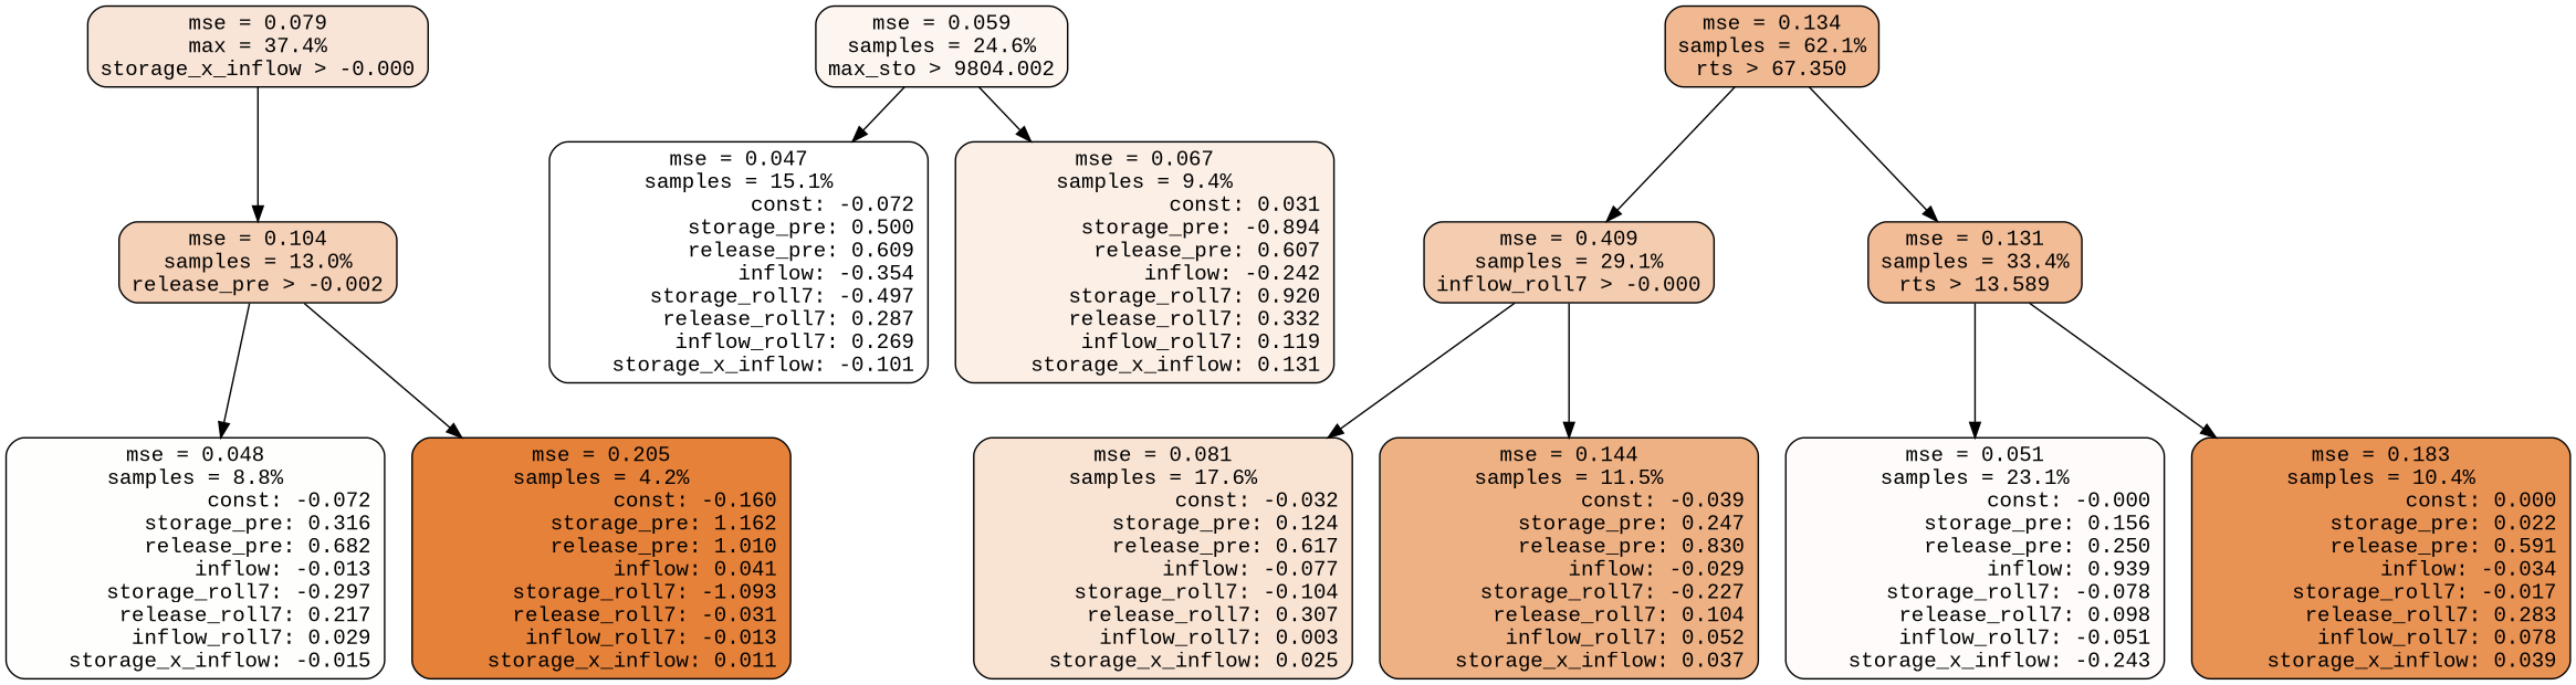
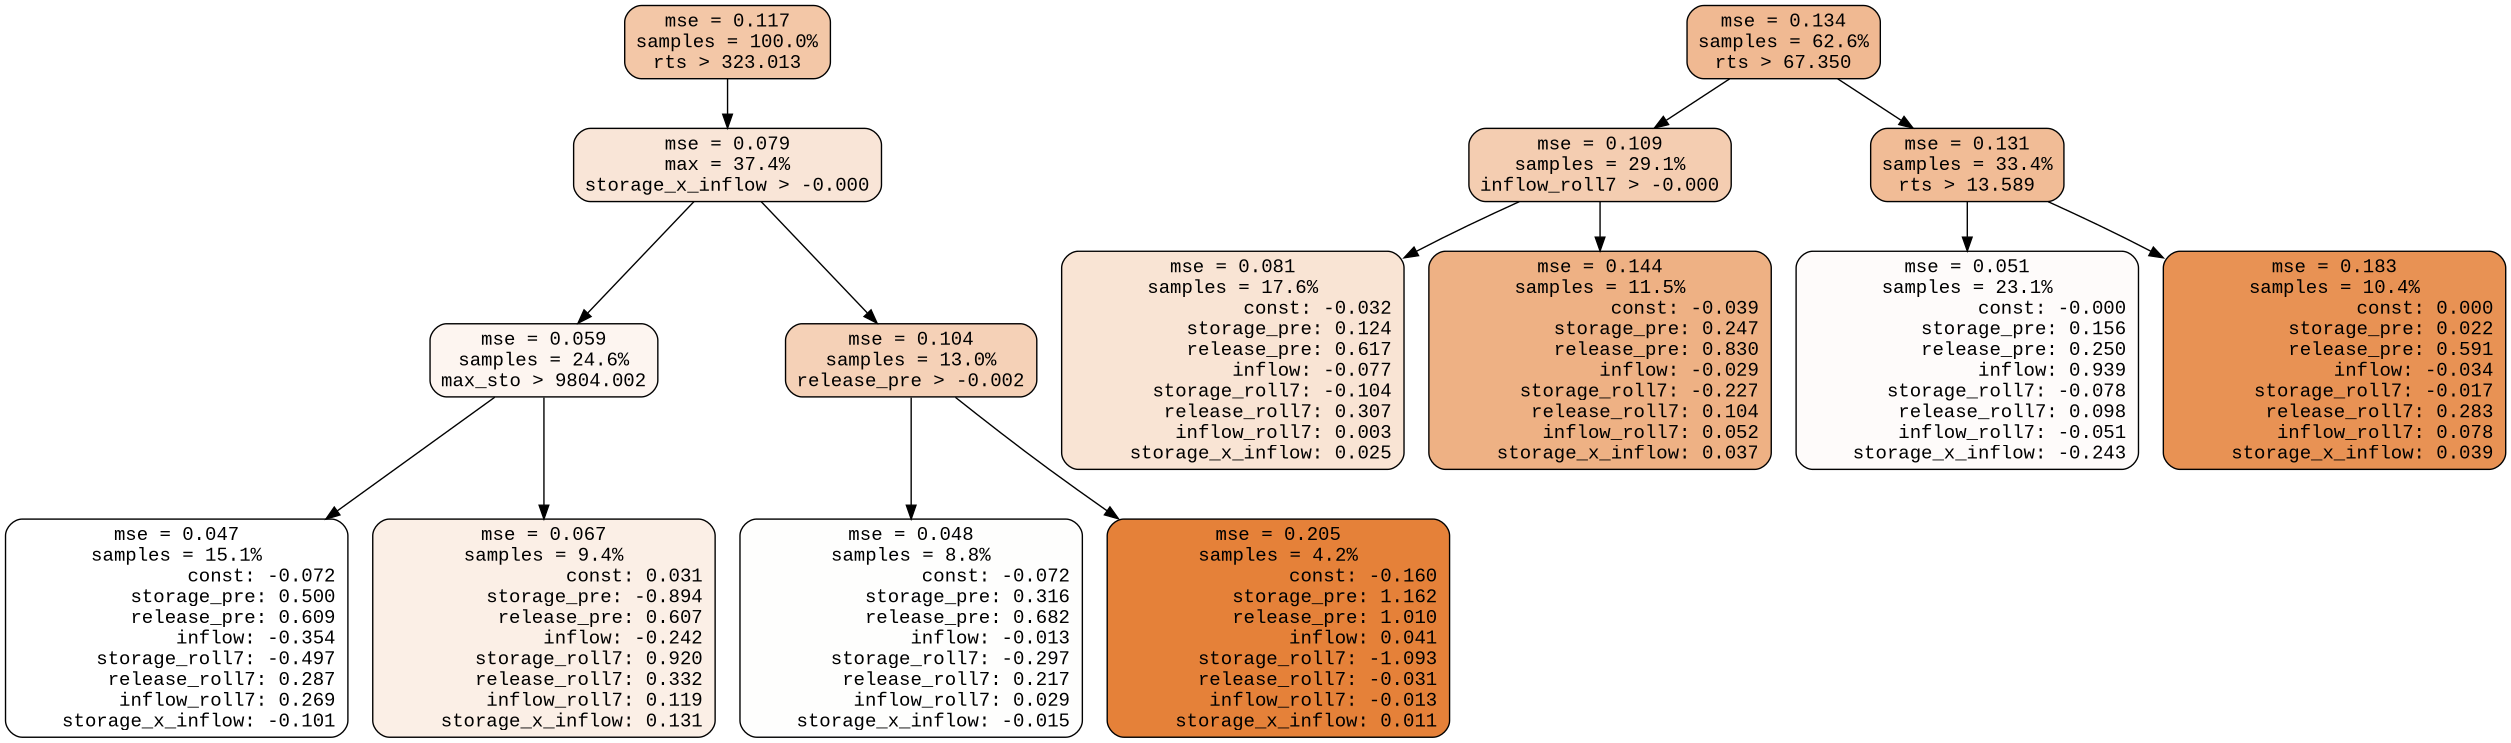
  digraph {
    fontname="Liberation Mono"
    node [color=black fontname="Liberation Mono" shape=rectangle style="filled, rounded"]
    edge [fontname="Liberation Mono"]
+   n1 [fillcolor="#f3c7a7" label="mse = 0.117\nsamples = 100.0%\nrts > 323.013"]
    n2 [fillcolor="#f9e5d7" label="mse = 0.079\nmax = 37.4%\nstorage_x_inflow > -0.000"]
    n3 [fillcolor="#fdf5f0" label="mse = 0.059\nsamples = 24.6%\nmax_sto > 9804.002"]
    n4 [fillcolor="#f5d1b7" label="mse = 0.104\nsamples = 13.0%\nrelease_pre > -0.002"]
-   n5 [fillcolor="#f0b992" label="mse = 0.134\nsamples = 62.1%\nrts > 67.350"]
-   n6 [fillcolor="#f4cdb1" label="mse = 0.409\nsamples = 29.1%\ninflow_roll7 > -0.000"]
+   n5 [fillcolor="#f0b992" label="mse = 0.134\nsamples = 62.6%\nrts > 67.350"]
+   n6 [fillcolor="#f4cdb1" label="mse = 0.109\nsamples = 29.1%\ninflow_roll7 > -0.000"]
    n7 [fillcolor="#f1bc96" label="mse = 0.131\nsamples = 33.4%\nrts > 13.589"]
    n8 [fillcolor="#ffffff" label="mse = 0.047\nsamples = 15.1%\n               const: -0.072\n          storage_pre: 0.500\n          release_pre: 0.609\n              inflow: -0.354\n       storage_roll7: -0.497\n        release_roll7: 0.287\n         inflow_roll7: 0.269\n    storage_x_inflow: -0.101"]
    n9 [fillcolor="#fbefe6" label="mse = 0.067\nsamples = 9.4%\n                const: 0.031\n         storage_pre: -0.894\n          release_pre: 0.607\n              inflow: -0.242\n        storage_roll7: 0.920\n        release_roll7: 0.332\n         inflow_roll7: 0.119\n     storage_x_inflow: 0.131"]
    n10 [fillcolor="#fefefd" label="mse = 0.048\nsamples = 8.8%\n               const: -0.072\n          storage_pre: 0.316\n          release_pre: 0.682\n              inflow: -0.013\n       storage_roll7: -0.297\n        release_roll7: 0.217\n         inflow_roll7: 0.029\n    storage_x_inflow: -0.015"]
    n11 [fillcolor="#e58139" label="mse = 0.205\nsamples = 4.2%\n               const: -0.160\n          storage_pre: 1.162\n          release_pre: 1.010\n               inflow: 0.041\n       storage_roll7: -1.093\n       release_roll7: -0.031\n        inflow_roll7: -0.013\n     storage_x_inflow: 0.011"]
    n12 [fillcolor="#f9e4d4" label="mse = 0.081\nsamples = 17.6%\n               const: -0.032\n          storage_pre: 0.124\n          release_pre: 0.617\n              inflow: -0.077\n       storage_roll7: -0.104\n        release_roll7: 0.307\n         inflow_roll7: 0.003\n     storage_x_inflow: 0.025"]
    n13 [fillcolor="#eeb184" label="mse = 0.144\nsamples = 11.5%\n               const: -0.039\n          storage_pre: 0.247\n          release_pre: 0.830\n              inflow: -0.029\n       storage_roll7: -0.227\n        release_roll7: 0.104\n         inflow_roll7: 0.052\n     storage_x_inflow: 0.037"]
    n14 [fillcolor="#fefbfa" label="mse = 0.051\nsamples = 23.1%\n               const: -0.000\n          storage_pre: 0.156\n          release_pre: 0.250\n               inflow: 0.939\n       storage_roll7: -0.078\n        release_roll7: 0.098\n        inflow_roll7: -0.051\n    storage_x_inflow: -0.243"]
    n15 [fillcolor="#e89254" label="mse = 0.183\nsamples = 10.4%\n                const: 0.000\n          storage_pre: 0.022\n          release_pre: 0.591\n              inflow: -0.034\n       storage_roll7: -0.017\n        release_roll7: 0.283\n         inflow_roll7: 0.078\n     storage_x_inflow: 0.039"]
+   n1 -> n2
+   n2 -> n3
    n2 -> n4
    n3 -> n8
    n3 -> n9
    n4 -> n10
    n4 -> n11
    n5 -> n6
    n5 -> n7
    n6 -> n12
    n6 -> n13
    n7 -> n14
    n7 -> n15
  }
